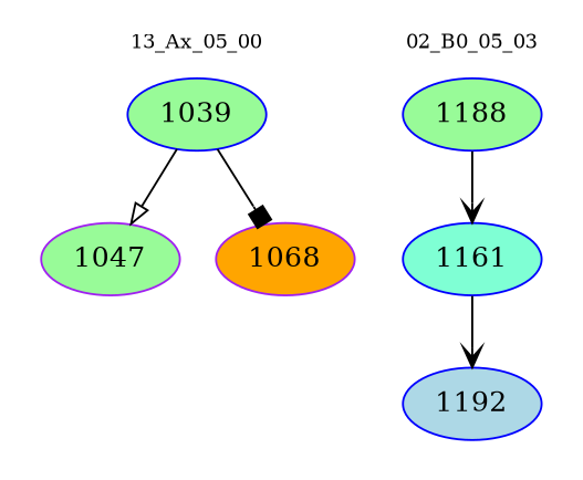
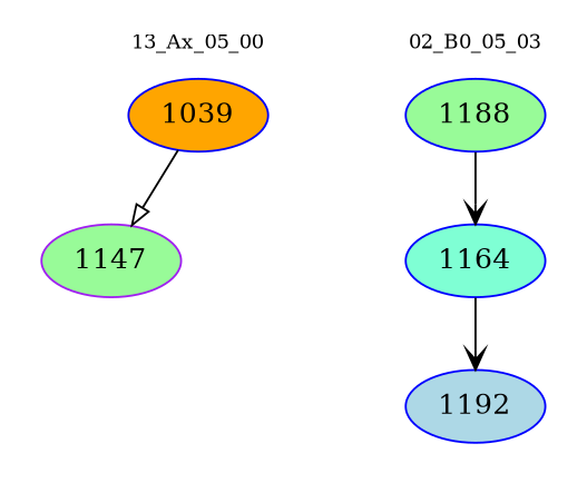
  digraph {
    node [color=blue fillcolor=palegreen style=filled]
    edge [arrowhead=vee color=black]
-   n1 [color=purple label=1047]
-   n2 [label=1039]
-   n3 [color=purple fillcolor=orange label=1068]
+   n1 [color=purple label=1147]
+   n2 [fillcolor=orange label=1039]
    n4 [label=1188]
-   n5 [fillcolor=aquamarine label=1161]
+   n5 [fillcolor=aquamarine label=1164]
    n6 [fillcolor=lightblue label=1192]
    subgraph cluster_1 {
      color=white
      fontsize=10
      label="13_Ax_05_00"
      n1
      n2
-     n3
    }
    subgraph cluster_2 {
      color=white
      fontsize=10
      label="02_B0_05_03"
      n4
      n5
      n6
    }
    n2 -> n1 [arrowhead=onormal]
-   n2 -> n3 [arrowhead=box]
    n4 -> n5
    n5 -> n6
  }
